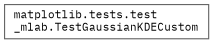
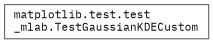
  digraph {
    rankdir=LR
    fontname="IBM Plex Mono"
-   n1 [color=grey40 fillcolor=white fontname="IBM Plex Mono" fontsize=10 height=0.2 label="matplotlib.tests.test\l_mlab.TestGaussianKDECustom" shape=box style=filled width=0.4]
+   n1 [color=grey40 fillcolor=white fontname="IBM Plex Mono" fontsize=10 height=0.2 label="matplotlib.test.test\l_mlab.TestGaussianKDECustom" shape=box style=filled width=0.4]
  }
